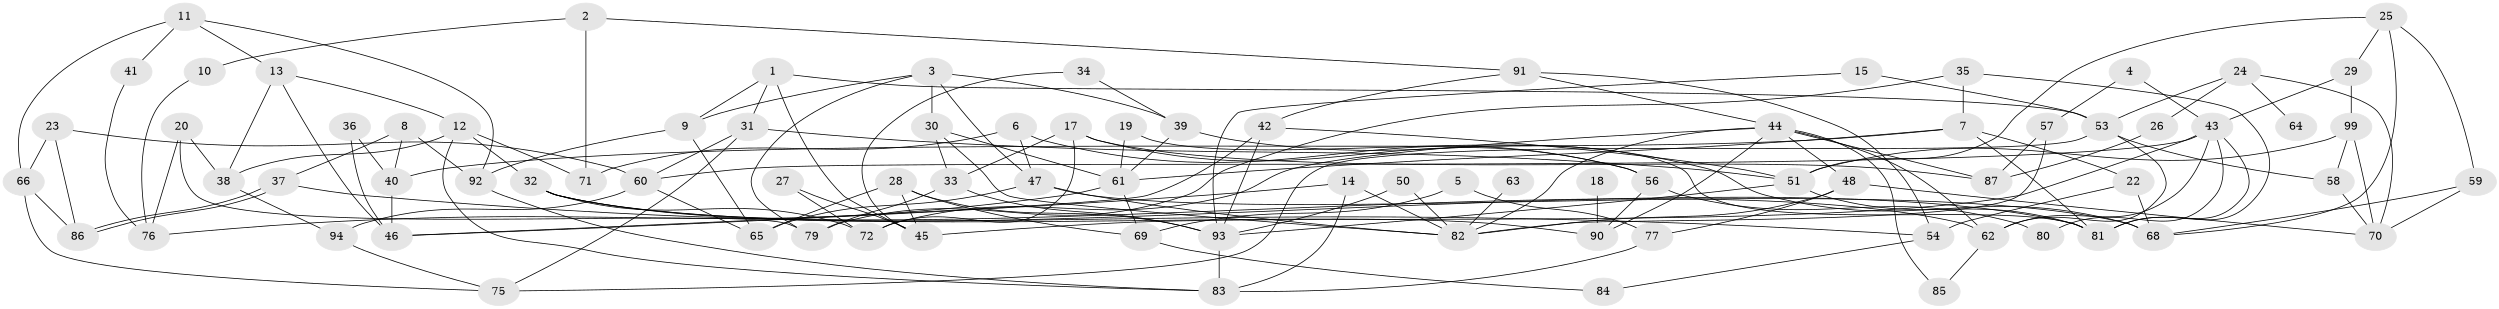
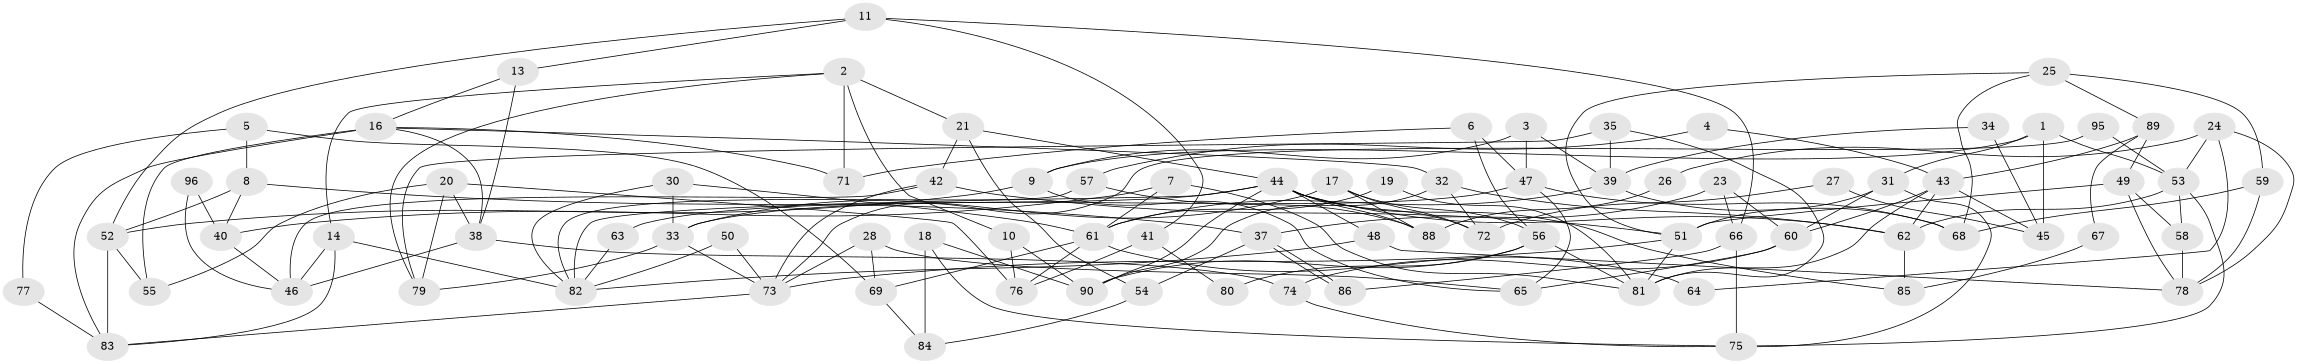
  graph {
    node [color=gray90 style=filled]
    1
    9
    31
    45
    53
-   52 [label=92]
+   52
    65
    75
    60
    51
    62
    58
    2
    10
    14
-   21 [label=91]
+   21
    71
    79
    n19 [label=90]
    76
    46
    82
    83
    42
    44
    54
    3
    30
    39
    47
    61
    33
    68
    4
    43
    57
    81
    80
-   87
+   87 [label=88]
    5
    8
    69
    77
    40
    37
    84
    6
    56
    7
-   22
    64
    86
+   55
    11
    13
    41
    66
-   16 [label=12]
+   16
    38
    24
-   78 [label=70]
+   78
    26
    32
-   74 [label=94]
-   15
-   73 [label=93]
+   74
+   15 [label=95]
+   73
    72
    17
    18
    19
    20
    48
    63
    85
    23
    25
-   29
+   29 [label=89]
    59
-   49 [label=99]
+   49
+   67
    27
    28
    34
    35
-   36
+   36 [label=96]
    50
    1 -- 9
    1 -- 31
    1 -- 45
    1 -- 53
    9 -- 52
    9 -- 65
    31 -- 75
    31 -- 60
    31 -- 51
    53 -- 75
    53 -- 62
    53 -- 58
    52 -- 83
+   52 -- 55
    60 -- 65
    60 -- 74
    51 -- 81
    51 -- 73
    62 -- 85
    58 -- 78
    2 -- 10
+   2 -- 14
    2 -- 21
    2 -- 71
-   3 -- 79
+   2 -- 79
+   10 -- n19
    10 -- 76
    14 -- 46
    14 -- 82
    14 -- 83
    21 -- 42
    21 -- 44
    21 -- 54
    42 -- 51
    42 -- 46
    42 -- 73
    44 -- 62
    44 -- n19
    44 -- 82
    44 -- 87
    44 -- 72
    44 -- 48
+   44 -- 63
    44 -- 85
    54 -- 84
    3 -- 9
-   3 -- 30
    3 -- 39
    3 -- 47
    30 -- 82
    30 -- 61
    30 -- 33
    39 -- 61
    39 -- 68
    47 -- 65
-   47 -- 82
+   47 -- 33
    47 -- 68
    61 -- 76
    61 -- 69
+   61 -- 64
    33 -- 79
    33 -- 73
    4 -- 43
    4 -- 57
    43 -- 45
    43 -- 60
    43 -- 62
    43 -- 81
-   43 -- 80
+   41 -- 80
    57 -- 82
    57 -- 87
+   5 -- 8
    5 -- 69
    5 -- 77
    8 -- 52
    8 -- 40
    8 -- 37
    69 -- 84
    77 -- 83
    40 -- 46
    37 -- 54
    37 -- 86
    37 -- 86
    6 -- 71
    6 -- 47
    6 -- 56
    56 -- n19
    56 -- 80
    7 -- 61
    7 -- 81
    7 -- 40
-   7 -- 22
-   22 -- 54
-   22 -- 68
    11 -- 52
    11 -- 13
    11 -- 41
    11 -- 66
-   13 -- 46
+   38 -- 46
    13 -- 16
    13 -- 38
    41 -- 76
    66 -- 75
    66 -- 86
    16 -- 71
    16 -- 83
+   16 -- 55
    16 -- 38
    16 -- 32
    38 -- 74
    24 -- 53
    24 -- 64
    24 -- 78
    24 -- 26
    26 -- 87
    32 -- 62
    32 -- n19
-   32 -- 81
+   56 -- 81
    32 -- 72
    74 -- 75
    15 -- 53
    15 -- 73
    73 -- 83
    17 -- 33
    17 -- 87
    17 -- 56
    17 -- 72
+   18 -- 75
    18 -- n19
+   18 -- 84
    19 -- 61
    19 -- 81
    20 -- 79
    20 -- 76
+   20 -- 55
    20 -- 38
    48 -- 82
-   48 -- 77
    48 -- 78
    63 -- 82
    23 -- 60
-   23 -- 86
+   23 -- 37
    23 -- 66
    25 -- 51
    25 -- 68
    25 -- 29
    25 -- 59
    29 -- 43
    29 -- 49
+   29 -- 67
    59 -- 68
    59 -- 78
    49 -- 51
    49 -- 58
    49 -- 78
+   67 -- 85
    27 -- 45
    27 -- 72
-   28 -- 45
    28 -- 65
    28 -- 69
    28 -- 73
    34 -- 45
    34 -- 39
    35 -- 79
-   35 -- 7
+   35 -- 39
    35 -- 81
    36 -- 46
    36 -- 40
    50 -- 82
    50 -- 73
  }
